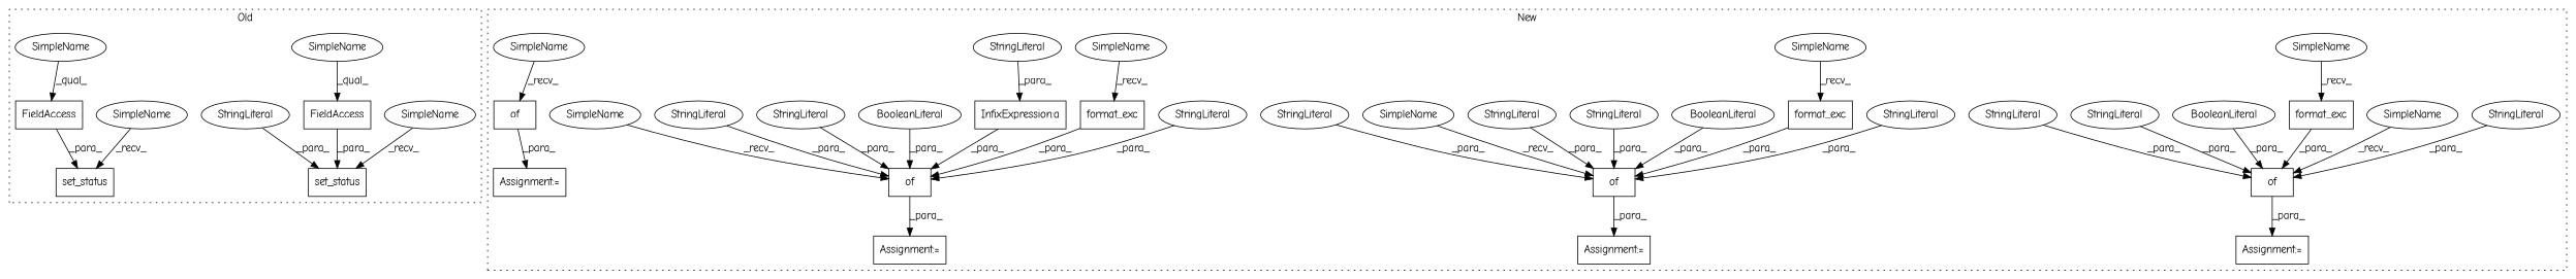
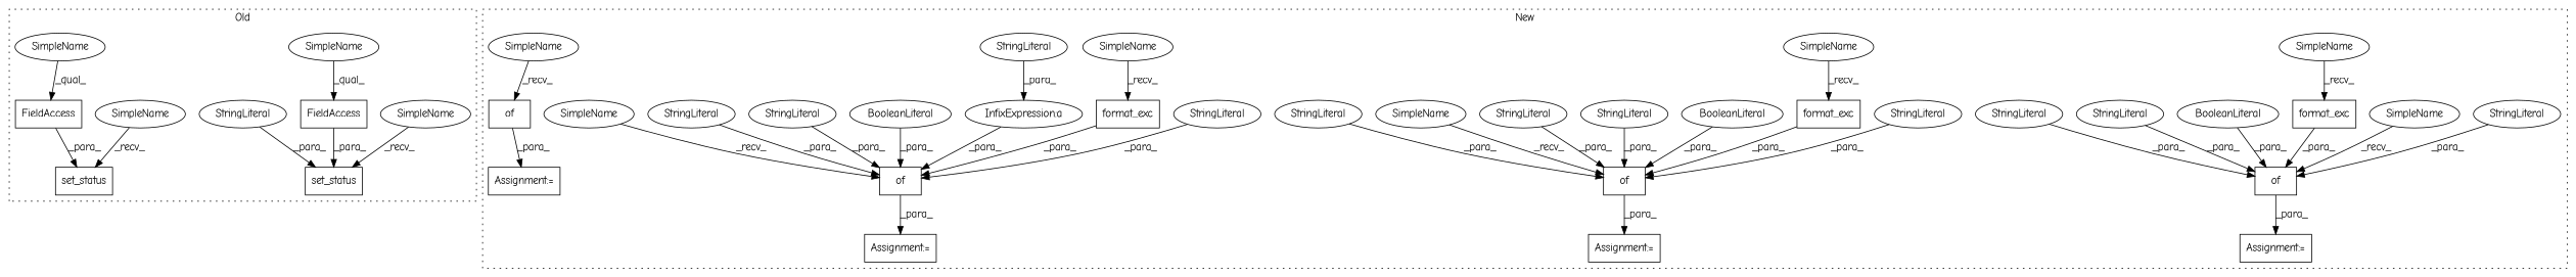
  digraph {
    fontname="Comic Neue"
    node [a=45 l=9 s=1609 shape=ellipse fontname="Comic Neue"]
    edge [fontname="Comic Neue"]
    n1 [a=32 l="11,1" label=set_status s="1598,1713" shape=box]
    n2 [a=22 l=19 label=FieldAccess shape=box]
    n3 [a=22 l=19 label=FieldAccess s=1332 shape=box]
    n4 [a=32 l="11,1" label=set_status s="1321,1421" shape=box]
    n5 [l=69 label=StringLiteral s=1352]
    n6 [a=42 l=11 label=SimpleName s=1309]
    n7 [a=42 l=11 label=SimpleName s=1586]
    n8 [a=42 l=12 label=SimpleName]
    n9 [a=42 l=12 label=SimpleName s=1332]
    n10 [a=32 l="3,1" label=of s="1513,1640" shape=box]
    n11 [a=32 l="3,1" label=of s="2081,2230" shape=box]
    n12 [a=32 l=12 label=format_exc s=1552 shape=box]
    n13 [a=32 l=12 label=format_exc s=2120 shape=box]
    n14 [a=32 l=4 label=of s=969 shape=box]
    n15 [a=9 l=4 label=BooleanLiteral s=2093]
    n16 [a=32 l="3,1" label=of s="1801,1939" shape=box]
    n17 [a=9 l=4 label=BooleanLiteral s=1525]
    n18 [a=9 l=4 label=BooleanLiteral s=1813]
    n19 [a=32 l=12 label=format_exc s=1840 shape=box]
    n20 [l=8 label=StringLiteral s=2084]
    n21 [a=7 l=1 label="Assignment:=" s=2076 shape=box]
    n22 [l=8 label=StringLiteral s=1804]
    n23 [l=8 label=StringLiteral s=1516]
    n24 [l=11 label=StringLiteral s=2098]
    n25 [l=65 label=StringLiteral s=1575]
    n26 [l=11 label=StringLiteral s=1530]
    n27 [a=7 l=1 label="Assignment:=" s=1796 shape=box]
    n28 [l=11 label=StringLiteral s=1818]
    n29 [label=StringLiteral s=2133]
    n30 [label=StringLiteral s=1853]
    n31 [a=7 l=1 label="Assignment:=" s=1508 shape=box]
    n32 [label=StringLiteral s=1565]
    n33 [a=7 l=1 label="Assignment:=" s=964 shape=box]
-   n34 [a=27 l=3 label="InfixExpression:a" s=1934 shape=box]
+   n34 [a=27 l=3 label="InfixExpression:a" s=1934]
    n35 [l=70 label=StringLiteral s=1864]
    n36 [a=42 l=3 label=SimpleName s=1797]
    n37 [a=42 l=3 label=SimpleName s=965]
    n38 [a=42 l=3 label=SimpleName s=1509]
    n39 [a=42 l=3 label=SimpleName s=2077]
    n40 [a=42 label=SimpleName s=2110]
    n41 [a=42 label=SimpleName s=1830]
    n42 [a=42 label=SimpleName s=1542]
    subgraph cluster_1 {
      label=Old
      style=dotted
      n1
      n2
      n3
      n4
      n5
      n6
      n7
      n8
      n9
    }
    subgraph cluster_2 {
      label=New
      style=dotted
      n10
      n11
      n12
      n13
      n14
      n15
      n16
      n17
      n18
      n19
      n20
      n21
      n22
      n23
      n24
      n25
      n26
      n27
      n28
      n29
      n30
      n31
      n32
      n33
      n34
      n35
      n36
      n37
      n38
      n39
      n40
      n41
      n42
    }
    n2 -> n1 [label=_para_]
    n3 -> n4 [label=_para_]
    n5 -> n4 [label=_para_]
    n6 -> n4 [label=_recv_]
    n7 -> n1 [label=_recv_]
    n8 -> n2 [label=_qual_]
    n9 -> n3 [label=_qual_]
    n10 -> n31 [label=_para_]
    n11 -> n21 [label=_para_]
    n12 -> n10 [label=_para_]
    n13 -> n11 [label=_para_]
    n14 -> n33 [label=_para_]
    n15 -> n11 [label=_para_]
    n16 -> n27 [label=_para_]
    n17 -> n10 [label=_para_]
    n18 -> n16 [label=_para_]
    n19 -> n16 [label=_para_]
    n20 -> n11 [label=_para_]
    n22 -> n16 [label=_para_]
    n23 -> n10 [label=_para_]
    n24 -> n11 [label=_para_]
    n25 -> n10 [label=_para_]
    n26 -> n10 [label=_para_]
    n28 -> n16 [label=_para_]
    n29 -> n11 [label=_para_]
    n30 -> n16 [label=_para_]
    n32 -> n10 [label=_para_]
    n34 -> n16 [label=_para_]
    n35 -> n34 [label=_para_]
    n36 -> n16 [label=_recv_]
    n37 -> n14 [label=_recv_]
    n38 -> n10 [label=_recv_]
    n39 -> n11 [label=_recv_]
    n40 -> n13 [label=_recv_]
    n41 -> n19 [label=_recv_]
    n42 -> n12 [label=_recv_]
  }
